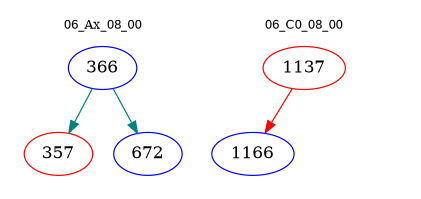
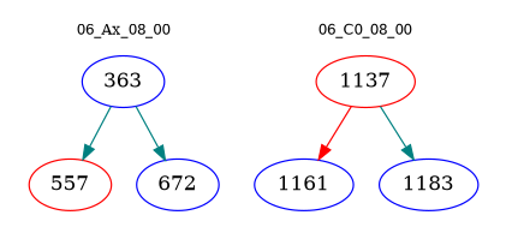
  digraph {
    node [color=blue]
    edge [color=teal]
-   n1 [label=366]
-   n2 [color=red label=357]
+   n1 [label=363]
+   n2 [color=red label=557]
    n3 [label=672]
    n4 [color=red label=1137]
-   n5 [label=1166]
+   n5 [label=1161]
+   n6 [label=1183]
    subgraph cluster_1 {
      color=white
      fontsize=10
      label="06_Ax_08_00"
      n1
      n2
      n3
    }
    subgraph cluster_2 {
      color=white
      fontsize=10
      label="06_C0_08_00"
      n4
      n5
+     n6
    }
    n1 -> n2
    n1 -> n3
    n4 -> n5 [color=red]
+   n4 -> n6
  }
